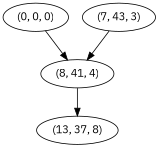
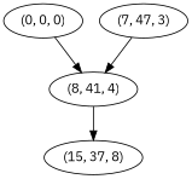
  digraph {
    fontname="IBM Plex Sans"
    node [fontname="IBM Plex Sans"]
    edge [fontname="IBM Plex Sans"]
    "(0, 0, 0)"
    "(8, 41, 4)"
-   "(7, 43, 3)"
-   "(13, 37, 8)"
+   "(7, 43, 3)" [label="(7, 47, 3)"]
+   "(13, 37, 8)" [label="(15, 37, 8)"]
    "(0, 0, 0)" -> "(8, 41, 4)"
    "(8, 41, 4)" -> "(13, 37, 8)"
    "(7, 43, 3)" -> "(8, 41, 4)"
  }
